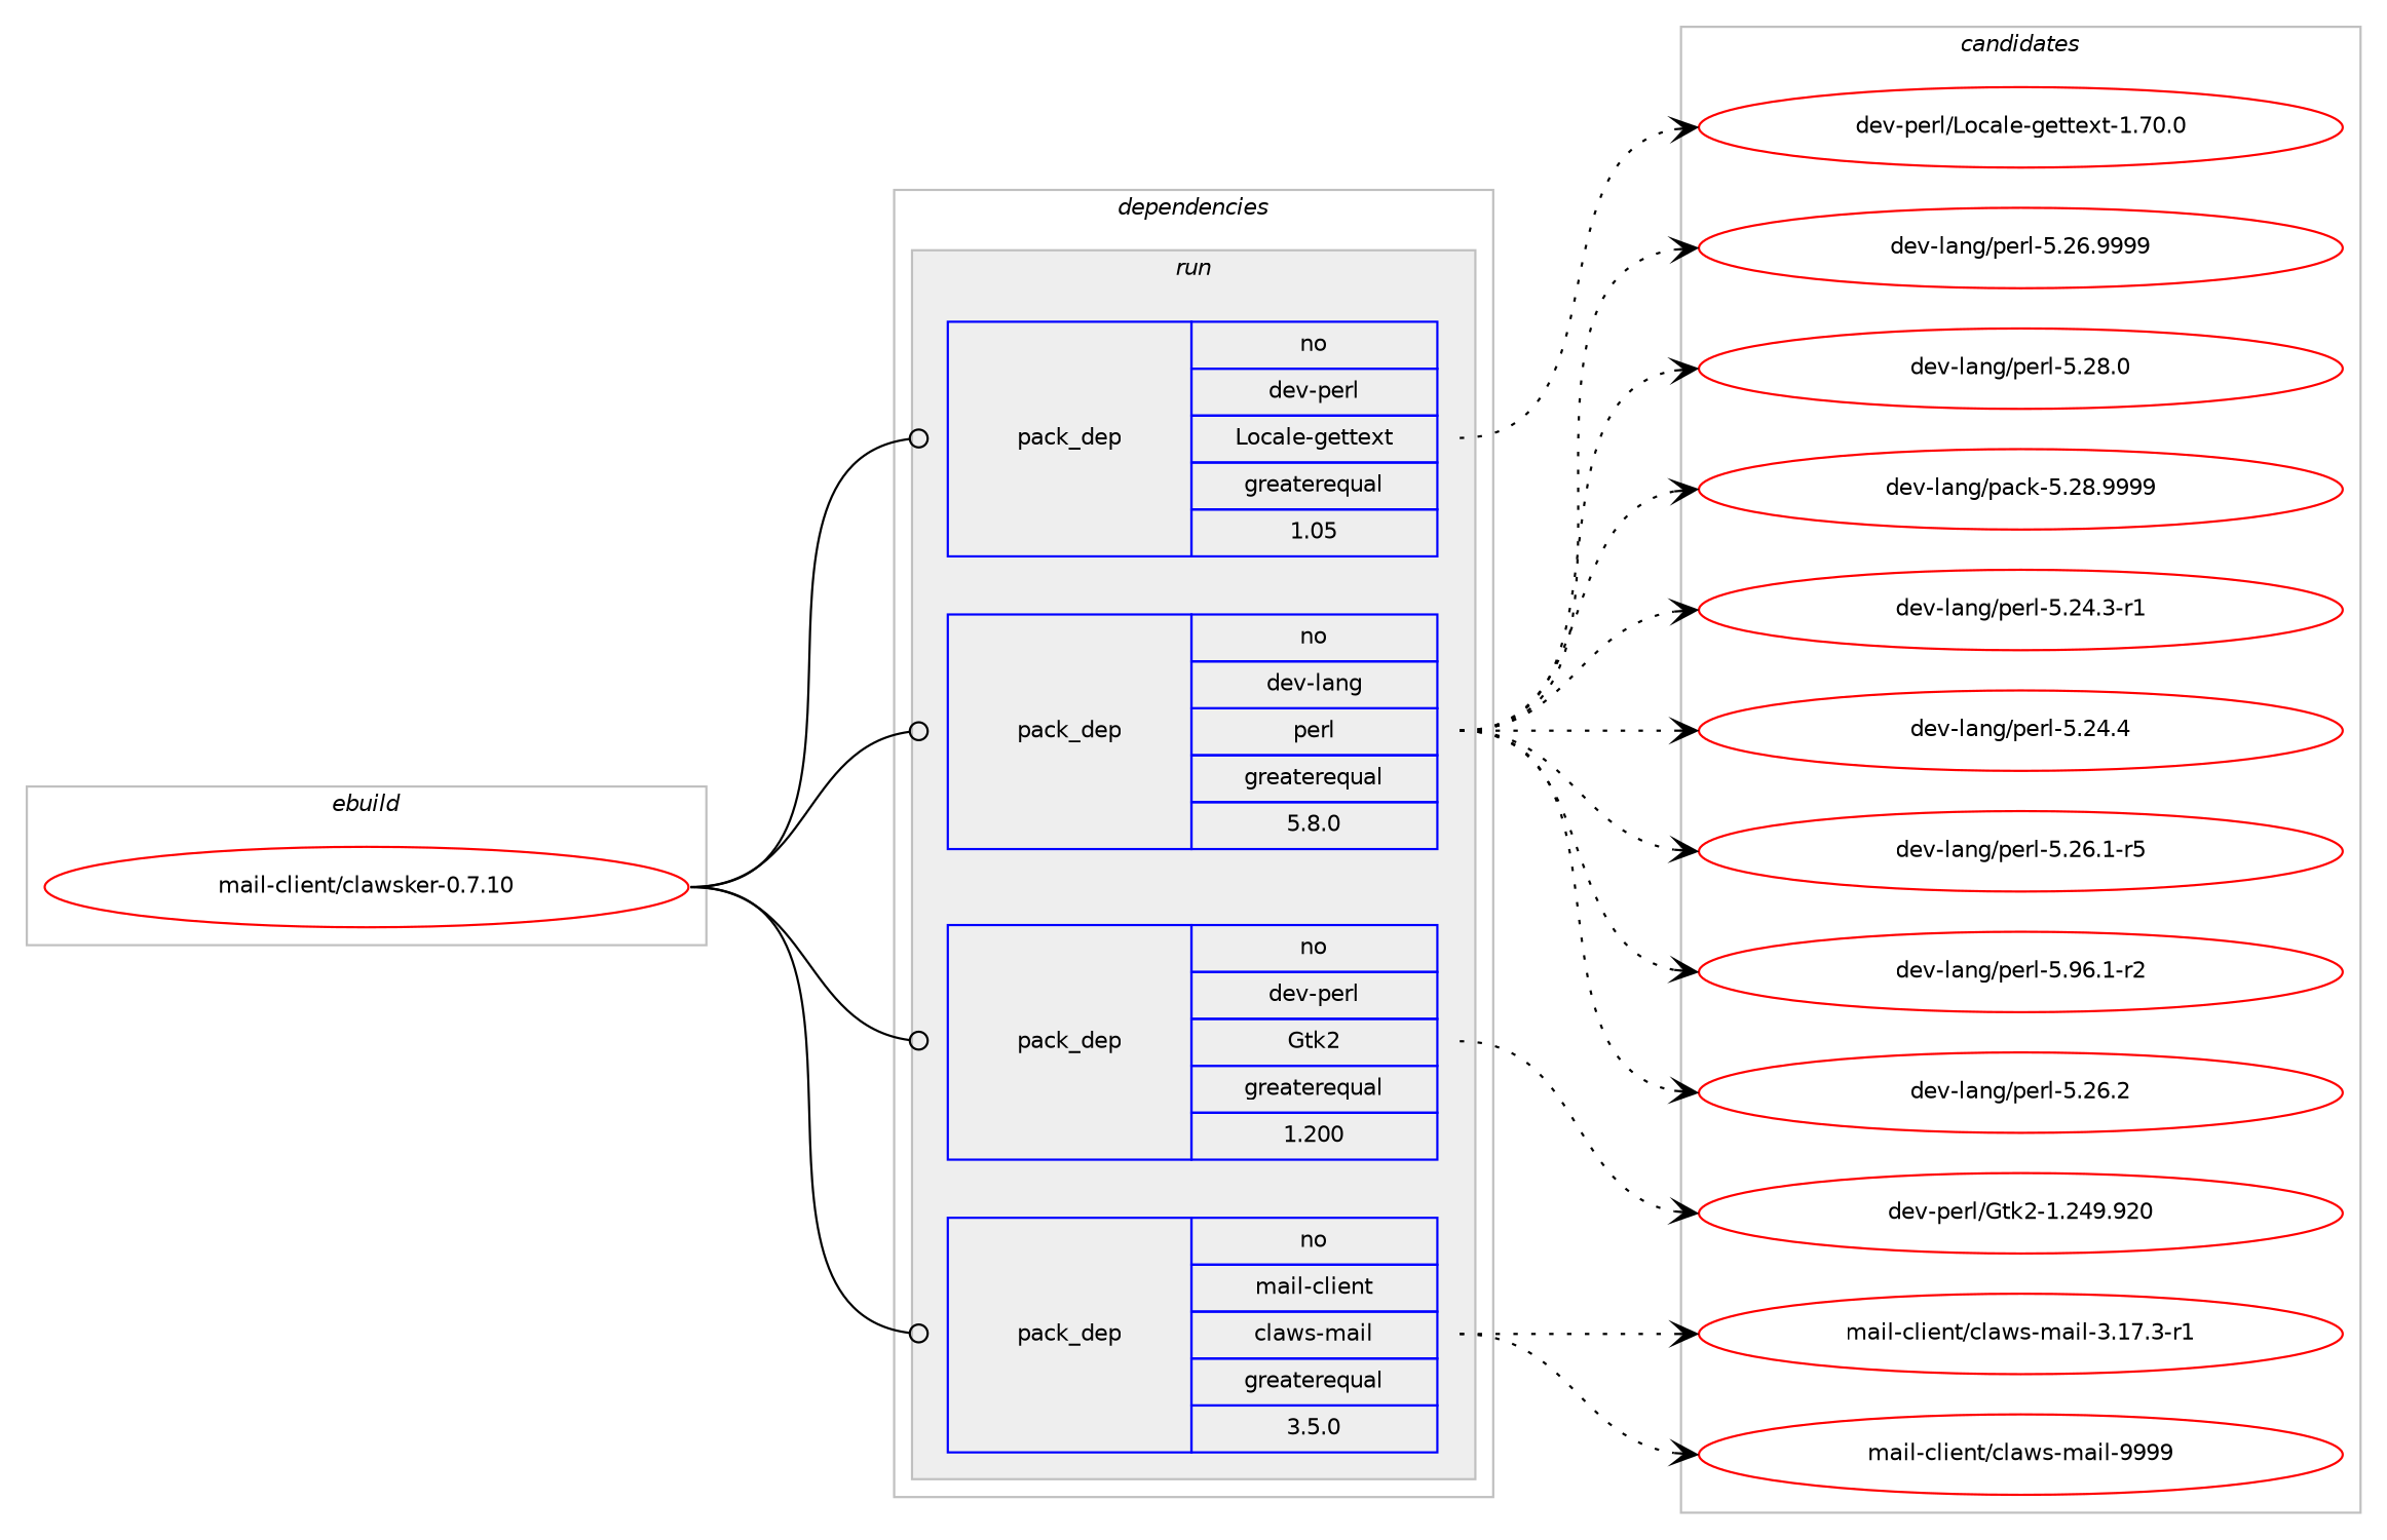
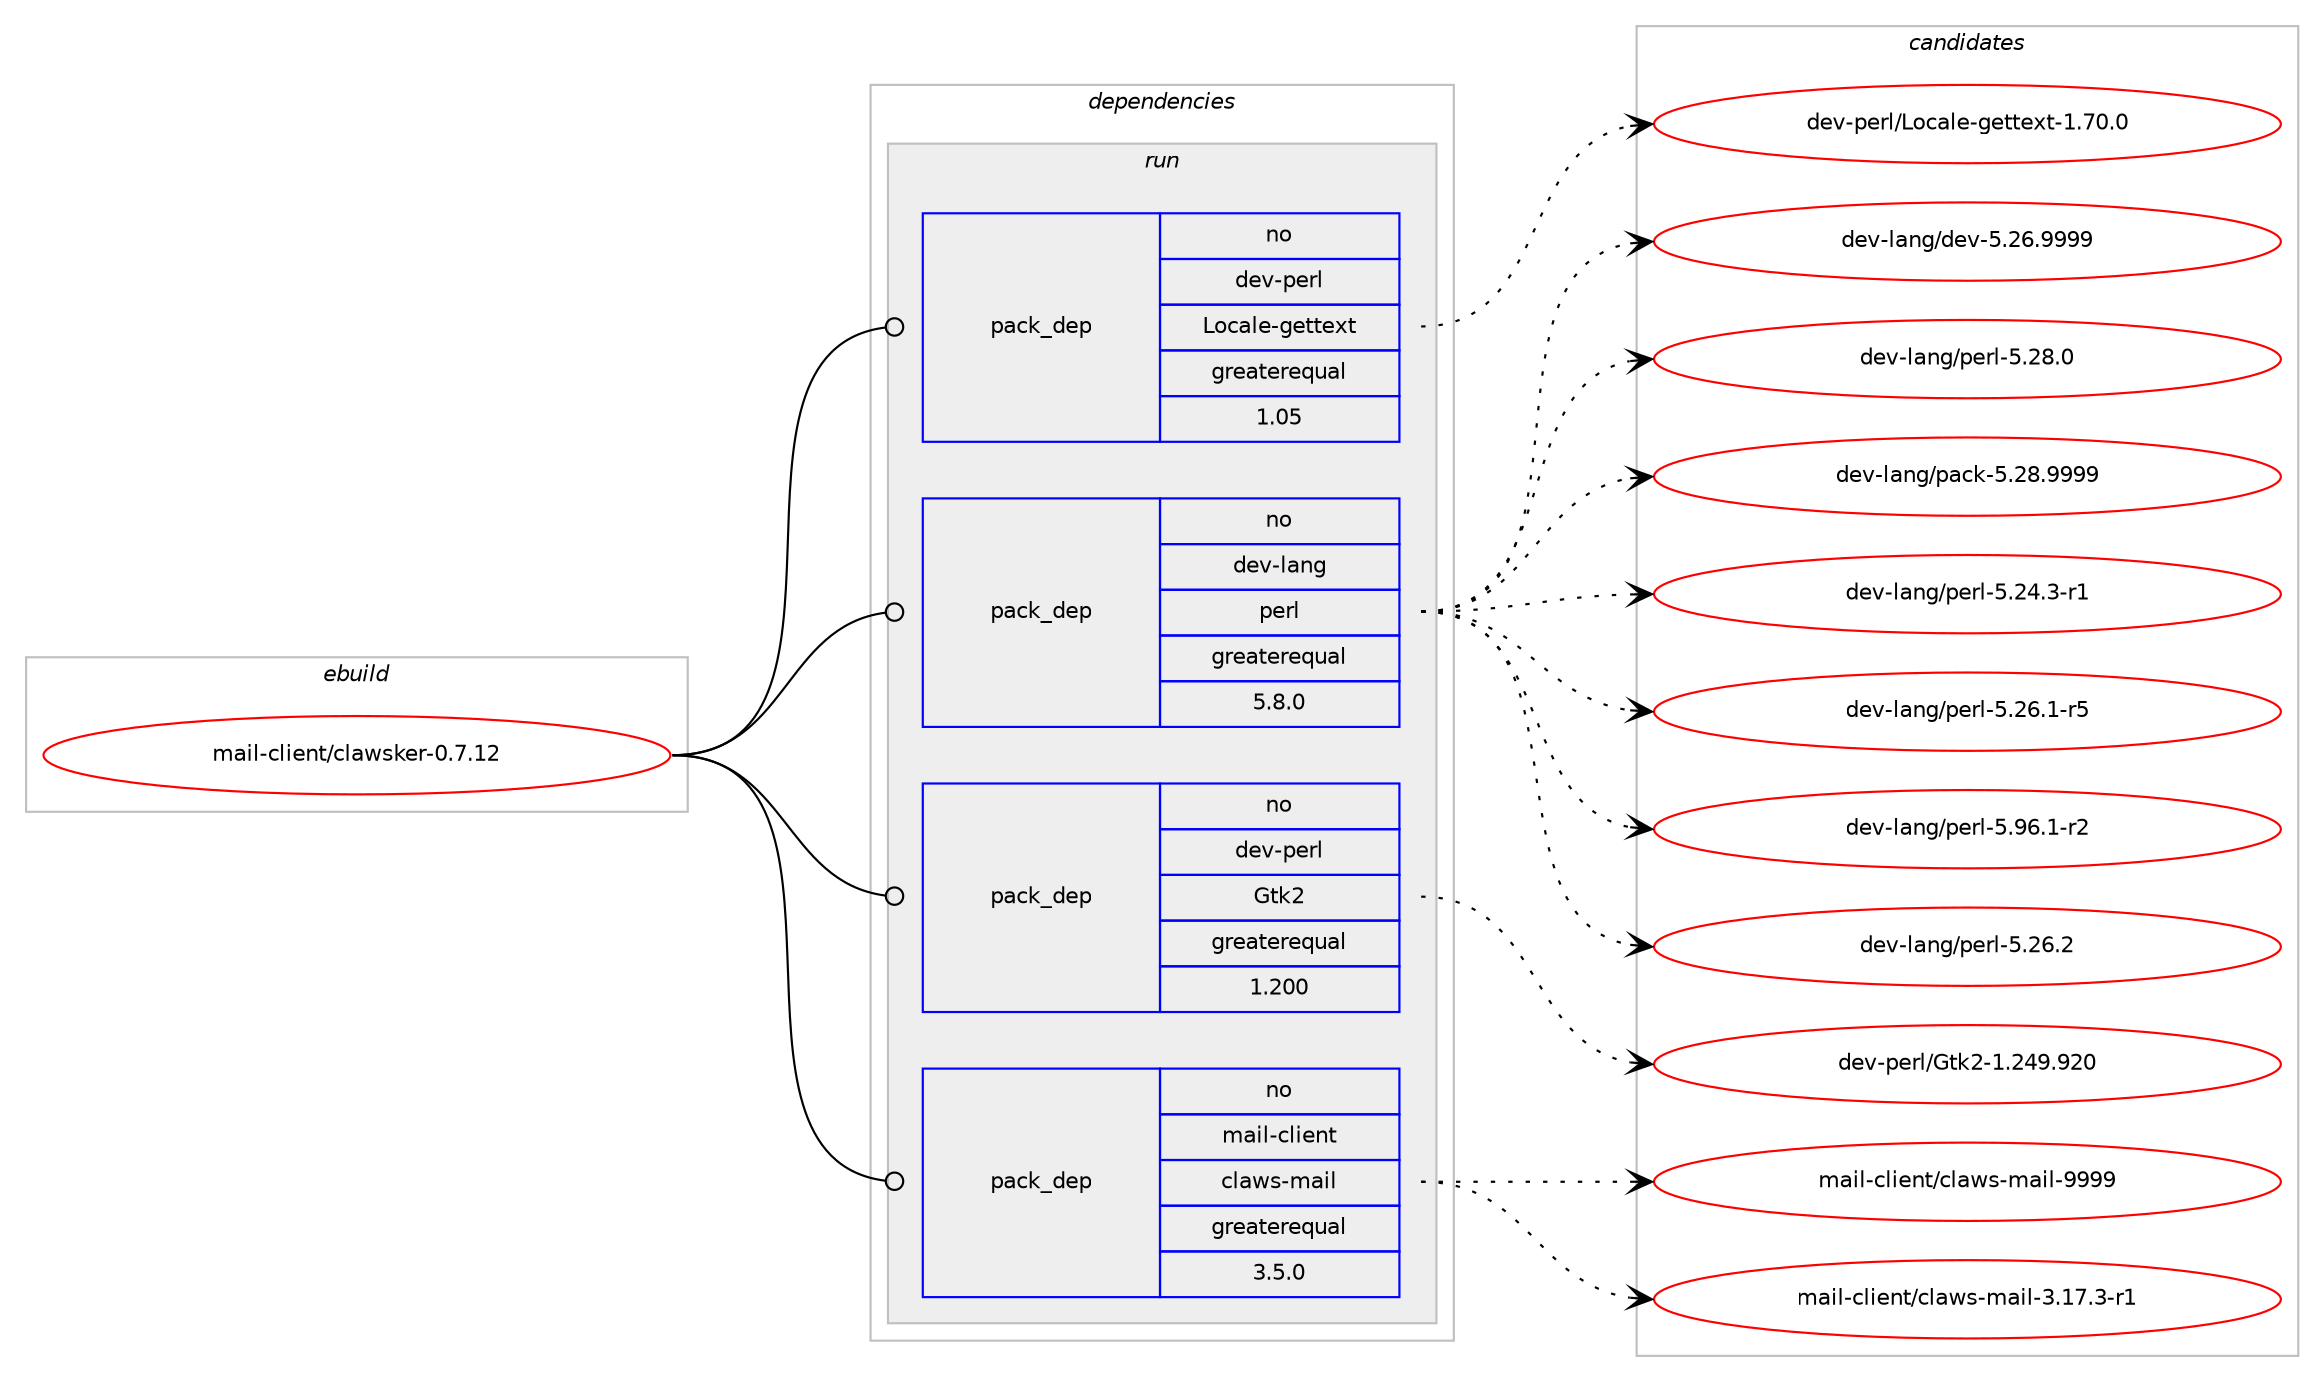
  digraph {
    compound=true
    concentrate=true
    fontname="DejaVu Sans"
    fontsize=10
    newrank=true
    rankdir=LR
    ranksep=1.5
    node [color=red fontname="DejaVu Sans" fontsize=10]
    edge [arrowhead=vee fontname="DejaVu Sans" headport=w style=dotted tailport=e weight=100]
-   n1 [label="mail-client/clawsker-0.7.10" width=4]
+   n1 [label="mail-client/clawsker-0.7.12" width=4]
    n2 [color=blue label=<<TABLE BORDER="0" CELLBORDER="1" CELLSPACING="0" CELLPADDING="4" WIDTH="220"><TR><TD ROWSPAN="6" CELLPADDING="30">pack_dep</TD></TR><TR><TD WIDTH="110">no</TD></TR><TR><TD>dev-perl</TD></TR><TR><TD>Locale-gettext</TD></TR><TR><TD>greaterequal</TD></TR><TR><TD>1.05</TD></TR></TABLE>> shape=none]
    n3 [color=blue label=<<TABLE BORDER="0" CELLBORDER="1" CELLSPACING="0" CELLPADDING="4" WIDTH="220"><TR><TD ROWSPAN="6" CELLPADDING="30">pack_dep</TD></TR><TR><TD WIDTH="110">no</TD></TR><TR><TD>dev-lang</TD></TR><TR><TD>perl</TD></TR><TR><TD>greaterequal</TD></TR><TR><TD>5.8.0</TD></TR></TABLE>> shape=none]
    n4 [color=blue label=<<TABLE BORDER="0" CELLBORDER="1" CELLSPACING="0" CELLPADDING="4" WIDTH="220"><TR><TD ROWSPAN="6" CELLPADDING="30">pack_dep</TD></TR><TR><TD WIDTH="110">no</TD></TR><TR><TD>dev-perl</TD></TR><TR><TD>Gtk2</TD></TR><TR><TD>greaterequal</TD></TR><TR><TD>1.200</TD></TR></TABLE>> shape=none]
    n5 [color=blue label=<<TABLE BORDER="0" CELLBORDER="1" CELLSPACING="0" CELLPADDING="4" WIDTH="220"><TR><TD ROWSPAN="6" CELLPADDING="30">pack_dep</TD></TR><TR><TD WIDTH="110">no</TD></TR><TR><TD>mail-client</TD></TR><TR><TD>claws-mail</TD></TR><TR><TD>greaterequal</TD></TR><TR><TD>3.5.0</TD></TR></TABLE>> shape=none]
    n6 [label="dev-lang/perl-5.24.3-r1" width=4]
-   n7 [label="dev-lang/perl-5.24.4" width=4]
    n8 [label="dev-lang/perl-5.26.1-r5" width=4]
    n9 [label="dev-lang/perl-5.96.1-r2" width=4]
    n10 [label="dev-lang/perl-5.26.2" width=4]
-   n11 [label="dev-lang/perl-5.26.9999" width=4]
+   n11 [label="dev-lang/dev-5.26.9999" width=4]
    n12 [label="dev-lang/perl-5.28.0" width=4]
    n13 [label="dev-lang/pack-5.28.9999" width=4]
    n14 [label="dev-perl/Gtk2-1.249.920" width=4]
    n15 [label="dev-perl/Locale-gettext-1.70.0" width=4]
    n16 [label="mail-client/claws-mail-3.17.3-r1" width=4]
    n17 [label="mail-client/claws-mail-9999" width=4]
    subgraph cluster_1 {
      color=gray
      label=<<i>ebuild</i>>
      rank=same
      n1
    }
    subgraph cluster_2 {
      color=gray
      label=<<i>dependencies</i>>
      subgraph cluster_3 {
        color=gray
        fillcolor="#eeeeee"
        label=<<i>compile</i>>
        style=filled
      }
      subgraph cluster_4 {
        color=gray
        fillcolor="#eeeeee"
        label=<<i>compile and run</i>>
        style=filled
      }
      subgraph cluster_5 {
        color=gray
        fillcolor="#eeeeee"
        label=<<i>run</i>>
        style=filled
        subgraph sub_6 {
          color=gray
          fillcolor="#eeeeee"
          label=<<i>run</i>>
          style=filled
          n2
        }
        subgraph sub_7 {
          color=gray
          fillcolor="#eeeeee"
          label=<<i>run</i>>
          style=filled
          n3
        }
        subgraph sub_8 {
          color=gray
          fillcolor="#eeeeee"
          label=<<i>run</i>>
          style=filled
          n4
        }
        subgraph sub_9 {
          color=gray
          fillcolor="#eeeeee"
          label=<<i>run</i>>
          style=filled
          n5
        }
      }
    }
    subgraph cluster_10 {
      color=gray
      label=<<i>candidates</i>>
      rank=same
      subgraph sub_11 {
        color=black
        label=<<i>candidates</i>>
        nodesep=1
        rank=same
        n6
-       n7
        n8
        n9
        n10
        n11
        n12
        n13
      }
      subgraph sub_12 {
        color=black
        label=<<i>candidates</i>>
        nodesep=1
        rank=same
        n14
      }
      subgraph sub_13 {
        color=black
        label=<<i>candidates</i>>
        nodesep=1
        rank=same
        n15
      }
      subgraph sub_14 {
        color=black
        label=<<i>candidates</i>>
        nodesep=1
        rank=same
        n16
        n17
      }
    }
    n1 -> n2 [arrowhead=odot style=solid weight=20]
    n1 -> n3 [arrowhead=odot style=solid weight=20]
    n1 -> n4 [arrowhead=odot style=solid weight=20]
    n1 -> n5 [arrowhead=odot style=solid weight=20]
    n2 -> n15
    n3 -> n6
-   n3 -> n7
    n3 -> n8
    n3 -> n9
    n3 -> n10
    n3 -> n11
    n3 -> n12
    n3 -> n13
    n4 -> n14
    n5 -> n16
    n5 -> n17
  }
